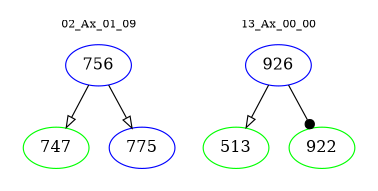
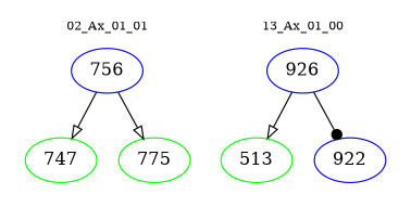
  digraph {
    node [color=blue]
    edge [arrowhead=onormal color=black]
    n1 [label=756]
    n2 [color=green label=747]
-   n3 [label=775]
+   n3 [color=green label=775]
    n4 [label=926]
    n5 [color=green label=513]
-   n6 [color=green label=922]
+   n6 [label=922]
    subgraph cluster_1 {
      color=white
      fontsize=10
-     label="02_Ax_01_09"
+     label="02_Ax_01_01"
      n1
      n2
      n3
    }
    subgraph cluster_2 {
      color=white
      fontsize=10
-     label="13_Ax_00_00"
+     label="13_Ax_01_00"
      n4
      n5
      n6
    }
    n1 -> n2
    n1 -> n3
    n4 -> n5
    n4 -> n6 [arrowhead=dot]
  }
